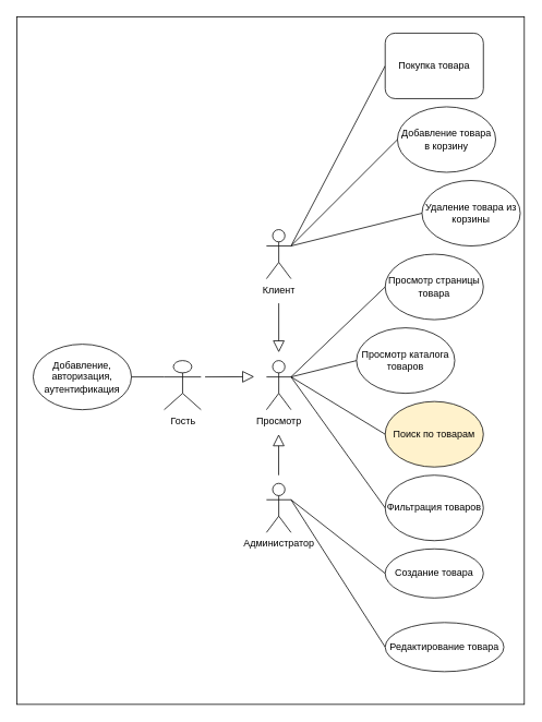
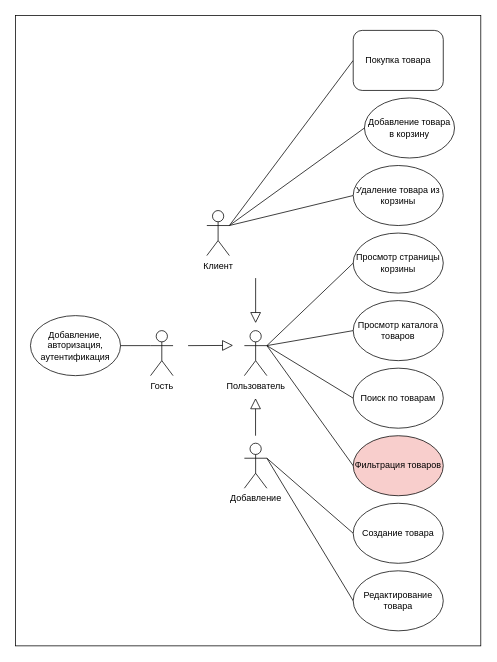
  <mxCell id="0" />
  <mxCell id="1" parent="0" />
  <mxCell id="2" value="" style="rounded=0;whiteSpace=wrap;html=1;" vertex="1" parent="1"><mxGeometry x="20" y="20" width="620" height="840" as="geometry" /></mxCell>
  <mxCell id="3" style="edgeStyle=none;shape=connector;rounded=0;orthogonalLoop=1;jettySize=auto;html=1;exitX=1;exitY=0.333;exitDx=0;exitDy=0;exitPerimeter=0;entryX=0;entryY=0.5;entryDx=0;entryDy=0;strokeColor=default;align=center;verticalAlign=middle;fontFamily=Helvetica;fontSize=11;fontColor=default;labelBackgroundColor=default;endArrow=none;endFill=0;" parent="1" source="6" target="8" edge="1"><mxGeometry relative="1" as="geometry" /></mxCell>
  <mxCell id="4" style="edgeStyle=none;shape=connector;rounded=0;orthogonalLoop=1;jettySize=auto;html=1;exitX=1;exitY=0.333;exitDx=0;exitDy=0;exitPerimeter=0;entryX=0;entryY=0.5;entryDx=0;entryDy=0;strokeColor=default;align=center;verticalAlign=middle;fontFamily=Helvetica;fontSize=11;fontColor=default;labelBackgroundColor=default;endArrow=none;endFill=0;" parent="1" source="6" target="9" edge="1"><mxGeometry relative="1" as="geometry" /></mxCell>
  <mxCell id="5" style="edgeStyle=none;shape=connector;rounded=0;orthogonalLoop=1;jettySize=auto;html=1;exitX=1;exitY=0.333;exitDx=0;exitDy=0;exitPerimeter=0;entryX=0;entryY=0.5;entryDx=0;entryDy=0;strokeColor=default;align=center;verticalAlign=middle;fontFamily=Helvetica;fontSize=11;fontColor=default;labelBackgroundColor=default;endArrow=none;endFill=0;" parent="1" source="6" target="7" edge="1"><mxGeometry relative="1" as="geometry" /></mxCell>
- <mxCell id="6" value="Клиент" style="shape=umlActor;verticalLabelPosition=bottom;verticalAlign=top;html=1;" parent="1" vertex="1"><mxGeometry x="325" y="280" width="30" height="60" as="geometry" /></mxCell>
+ <mxCell id="6" value="Клиент" style="shape=umlActor;verticalLabelPosition=bottom;verticalAlign=top;html=1;" parent="1" vertex="1"><mxGeometry x="275" y="280" width="30" height="60" as="geometry" /></mxCell>
  <mxCell id="7" value="Покупка товара" style="whiteSpace=wrap;html=1;rounded=1;" parent="1" vertex="1"><mxGeometry x="470" y="40" width="120" height="80" as="geometry" /></mxCell>
- <mxCell id="8" value="Удаление товара из корзины" style="ellipse;whiteSpace=wrap;html=1;" parent="1" vertex="1"><mxGeometry x="515" y="220" width="120" height="80" as="geometry" /></mxCell>
+ <mxCell id="8" value="Удаление товара из корзины" style="ellipse;whiteSpace=wrap;html=1;" parent="1" vertex="1"><mxGeometry x="470" y="220" width="120" height="80" as="geometry" /></mxCell>
  <mxCell id="9" value="Добавление товара в корзину" style="ellipse;whiteSpace=wrap;html=1;" parent="1" vertex="1"><mxGeometry x="485" y="130" width="120" height="80" as="geometry" /></mxCell>
- <mxCell id="10" value="Просмотр страницы товара" style="ellipse;whiteSpace=wrap;html=1;" parent="1" vertex="1"><mxGeometry x="470" y="310" width="120" height="80" as="geometry" /></mxCell>
- <mxCell id="11" value="Просмотр каталога товаров" style="ellipse;whiteSpace=wrap;html=1;" parent="1" vertex="1"><mxGeometry x="435" y="400" width="120" height="80" as="geometry" /></mxCell>
- <mxCell id="12" value="Поиск по товарам" style="ellipse;whiteSpace=wrap;html=1;fillColor=#fff2cc;" parent="1" vertex="1"><mxGeometry x="470" y="490" width="120" height="80" as="geometry" /></mxCell>
- <mxCell id="13" value="Фильтрация товаров" style="ellipse;whiteSpace=wrap;html=1;" parent="1" vertex="1"><mxGeometry x="470" y="580" width="120" height="80" as="geometry" /></mxCell>
+ <mxCell id="10" value="Просмотр страницы корзины" style="ellipse;whiteSpace=wrap;html=1;" parent="1" vertex="1"><mxGeometry x="470" y="310" width="120" height="80" as="geometry" /></mxCell>
+ <mxCell id="11" value="Просмотр каталога товаров" style="ellipse;whiteSpace=wrap;html=1;" parent="1" vertex="1"><mxGeometry x="470" y="400" width="120" height="80" as="geometry" /></mxCell>
+ <mxCell id="12" value="Поиск по товарам" style="ellipse;whiteSpace=wrap;html=1;" parent="1" vertex="1"><mxGeometry x="470" y="490" width="120" height="80" as="geometry" /></mxCell>
+ <mxCell id="13" value="Фильтрация товаров" style="ellipse;whiteSpace=wrap;html=1;fillColor=#f8cecc;" parent="1" vertex="1"><mxGeometry x="470" y="580" width="120" height="80" as="geometry" /></mxCell>
  <mxCell id="14" value="Добавление, авторизация, аутентификация" style="ellipse;whiteSpace=wrap;html=1;" parent="1" vertex="1"><mxGeometry x="40" y="420" width="120" height="80" as="geometry" /></mxCell>
  <mxCell id="15" value="" style="edgeStyle=none;shape=connector;rounded=0;orthogonalLoop=1;jettySize=auto;html=1;strokeColor=default;align=center;verticalAlign=middle;fontFamily=Helvetica;fontSize=11;fontColor=default;labelBackgroundColor=default;endArrow=block;endFill=0;endSize=12;" parent="1" edge="1"><mxGeometry relative="1" as="geometry"><mxPoint x="340" y="370" as="sourcePoint" /><mxPoint x="340" y="430" as="targetPoint" /></mxGeometry></mxCell>
  <mxCell id="16" style="edgeStyle=none;shape=connector;rounded=0;orthogonalLoop=1;jettySize=auto;html=1;exitX=0;exitY=0.333;exitDx=0;exitDy=0;exitPerimeter=0;entryX=1;entryY=0.5;entryDx=0;entryDy=0;strokeColor=default;align=center;verticalAlign=middle;fontFamily=Helvetica;fontSize=11;fontColor=default;labelBackgroundColor=default;endArrow=none;endFill=0;" parent="1" source="17" target="14" edge="1"><mxGeometry relative="1" as="geometry" /></mxCell>
- <mxCell id="17" value="Гость" style="shape=umlActor;verticalLabelPosition=bottom;verticalAlign=top;html=1;" parent="1" vertex="1"><mxGeometry x="200" y="440" width="45" height="60" as="geometry" /></mxCell>
+ <mxCell id="17" value="Гость" style="shape=umlActor;verticalLabelPosition=bottom;verticalAlign=top;html=1;" parent="1" vertex="1"><mxGeometry x="200" y="440" width="30" height="60" as="geometry" /></mxCell>
  <mxCell id="18" style="edgeStyle=none;shape=connector;rounded=0;orthogonalLoop=1;jettySize=auto;html=1;exitX=1;exitY=0.333;exitDx=0;exitDy=0;exitPerimeter=0;entryX=0;entryY=0.5;entryDx=0;entryDy=0;strokeColor=default;align=center;verticalAlign=middle;fontFamily=Helvetica;fontSize=11;fontColor=default;labelBackgroundColor=default;endArrow=none;endFill=0;" parent="1" source="20" target="21" edge="1"><mxGeometry relative="1" as="geometry" /></mxCell>
  <mxCell id="19" style="edgeStyle=none;shape=connector;rounded=0;orthogonalLoop=1;jettySize=auto;html=1;exitX=1;exitY=0.333;exitDx=0;exitDy=0;exitPerimeter=0;entryX=0;entryY=0.5;entryDx=0;entryDy=0;strokeColor=default;align=center;verticalAlign=middle;fontFamily=Helvetica;fontSize=11;fontColor=default;labelBackgroundColor=default;endArrow=none;endFill=0;" parent="1" source="20" target="22" edge="1"><mxGeometry relative="1" as="geometry" /></mxCell>
- <mxCell id="20" value="Администратор" style="shape=umlActor;verticalLabelPosition=bottom;verticalAlign=top;html=1;" parent="1" vertex="1"><mxGeometry x="325" y="590" width="30" height="60" as="geometry" /></mxCell>
- <mxCell id="21" value="Создание товара" style="ellipse;whiteSpace=wrap;html=1;" parent="1" vertex="1"><mxGeometry x="470" y="670" width="120" height="60" as="geometry" /></mxCell>
- <mxCell id="22" value="Редактирование товара" style="ellipse;whiteSpace=wrap;html=1;" parent="1" vertex="1"><mxGeometry x="470" y="760" width="145" height="60" as="geometry" /></mxCell>
+ <mxCell id="20" value="Добавление" style="shape=umlActor;verticalLabelPosition=bottom;verticalAlign=top;html=1;" parent="1" vertex="1"><mxGeometry x="325" y="590" width="30" height="60" as="geometry" /></mxCell>
+ <mxCell id="21" value="Создание товара" style="ellipse;whiteSpace=wrap;html=1;" parent="1" vertex="1"><mxGeometry x="470" y="670" width="120" height="80" as="geometry" /></mxCell>
+ <mxCell id="22" value="Редактирование товара" style="ellipse;whiteSpace=wrap;html=1;" parent="1" vertex="1"><mxGeometry x="470" y="760" width="120" height="80" as="geometry" /></mxCell>
  <mxCell id="23" style="edgeStyle=none;shape=connector;rounded=0;orthogonalLoop=1;jettySize=auto;html=1;exitX=0.5;exitY=0;exitDx=0;exitDy=0;strokeColor=default;align=center;verticalAlign=middle;fontFamily=Helvetica;fontSize=11;fontColor=default;labelBackgroundColor=default;endArrow=none;endFill=0;" parent="1" source="7" target="7" edge="1"><mxGeometry relative="1" as="geometry" /></mxCell>
  <mxCell id="24" style="edgeStyle=none;shape=connector;rounded=0;orthogonalLoop=1;jettySize=auto;html=1;exitX=1;exitY=0.333;exitDx=0;exitDy=0;exitPerimeter=0;entryX=0;entryY=0.5;entryDx=0;entryDy=0;strokeColor=default;align=center;verticalAlign=middle;fontFamily=Helvetica;fontSize=11;fontColor=default;labelBackgroundColor=default;endArrow=none;endFill=0;" parent="1" source="28" target="11" edge="1"><mxGeometry relative="1" as="geometry" /></mxCell>
  <mxCell id="25" style="edgeStyle=none;shape=connector;rounded=0;orthogonalLoop=1;jettySize=auto;html=1;exitX=1;exitY=0.333;exitDx=0;exitDy=0;exitPerimeter=0;entryX=0;entryY=0.5;entryDx=0;entryDy=0;strokeColor=default;align=center;verticalAlign=middle;fontFamily=Helvetica;fontSize=11;fontColor=default;labelBackgroundColor=default;endArrow=none;endFill=0;" parent="1" source="28" target="10" edge="1"><mxGeometry relative="1" as="geometry" /></mxCell>
  <mxCell id="26" style="edgeStyle=none;shape=connector;rounded=0;orthogonalLoop=1;jettySize=auto;html=1;exitX=1;exitY=0.333;exitDx=0;exitDy=0;exitPerimeter=0;entryX=0;entryY=0.5;entryDx=0;entryDy=0;strokeColor=default;align=center;verticalAlign=middle;fontFamily=Helvetica;fontSize=11;fontColor=default;labelBackgroundColor=default;endArrow=none;endFill=0;" parent="1" source="28" target="12" edge="1"><mxGeometry relative="1" as="geometry" /></mxCell>
  <mxCell id="27" style="edgeStyle=none;shape=connector;rounded=0;orthogonalLoop=1;jettySize=auto;html=1;exitX=1;exitY=0.333;exitDx=0;exitDy=0;exitPerimeter=0;entryX=0;entryY=0.5;entryDx=0;entryDy=0;strokeColor=default;align=center;verticalAlign=middle;fontFamily=Helvetica;fontSize=11;fontColor=default;labelBackgroundColor=default;endArrow=none;endFill=0;" parent="1" source="28" target="13" edge="1"><mxGeometry relative="1" as="geometry" /></mxCell>
- <mxCell id="28" value="Просмотр" style="shape=umlActor;verticalLabelPosition=bottom;verticalAlign=top;html=1;" parent="1" vertex="1"><mxGeometry x="325" y="440" width="30" height="60" as="geometry" /></mxCell>
+ <mxCell id="28" value="Пользователь" style="shape=umlActor;verticalLabelPosition=bottom;verticalAlign=top;html=1;" parent="1" vertex="1"><mxGeometry x="325" y="440" width="30" height="60" as="geometry" /></mxCell>
  <mxCell id="29" style="edgeStyle=none;shape=connector;rounded=0;orthogonalLoop=1;jettySize=auto;html=1;strokeColor=default;align=center;verticalAlign=middle;fontFamily=Helvetica;fontSize=11;fontColor=default;labelBackgroundColor=default;endArrow=block;endFill=0;endSize=12;exitX=0.5;exitY=0;exitDx=0;exitDy=0;exitPerimeter=0;" parent="1" edge="1"><mxGeometry relative="1" as="geometry"><mxPoint x="339.89" y="530" as="targetPoint" /><mxPoint x="339.89" y="580" as="sourcePoint" /></mxGeometry></mxCell>
  <mxCell id="30" value="" style="edgeStyle=none;shape=connector;rounded=0;orthogonalLoop=1;jettySize=auto;html=1;strokeColor=default;align=center;verticalAlign=middle;fontFamily=Helvetica;fontSize=11;fontColor=default;labelBackgroundColor=default;endArrow=block;endFill=0;endSize=12;" parent="1" edge="1"><mxGeometry relative="1" as="geometry"><mxPoint x="250" y="460" as="sourcePoint" /><mxPoint x="310" y="459.7" as="targetPoint" /></mxGeometry></mxCell>
